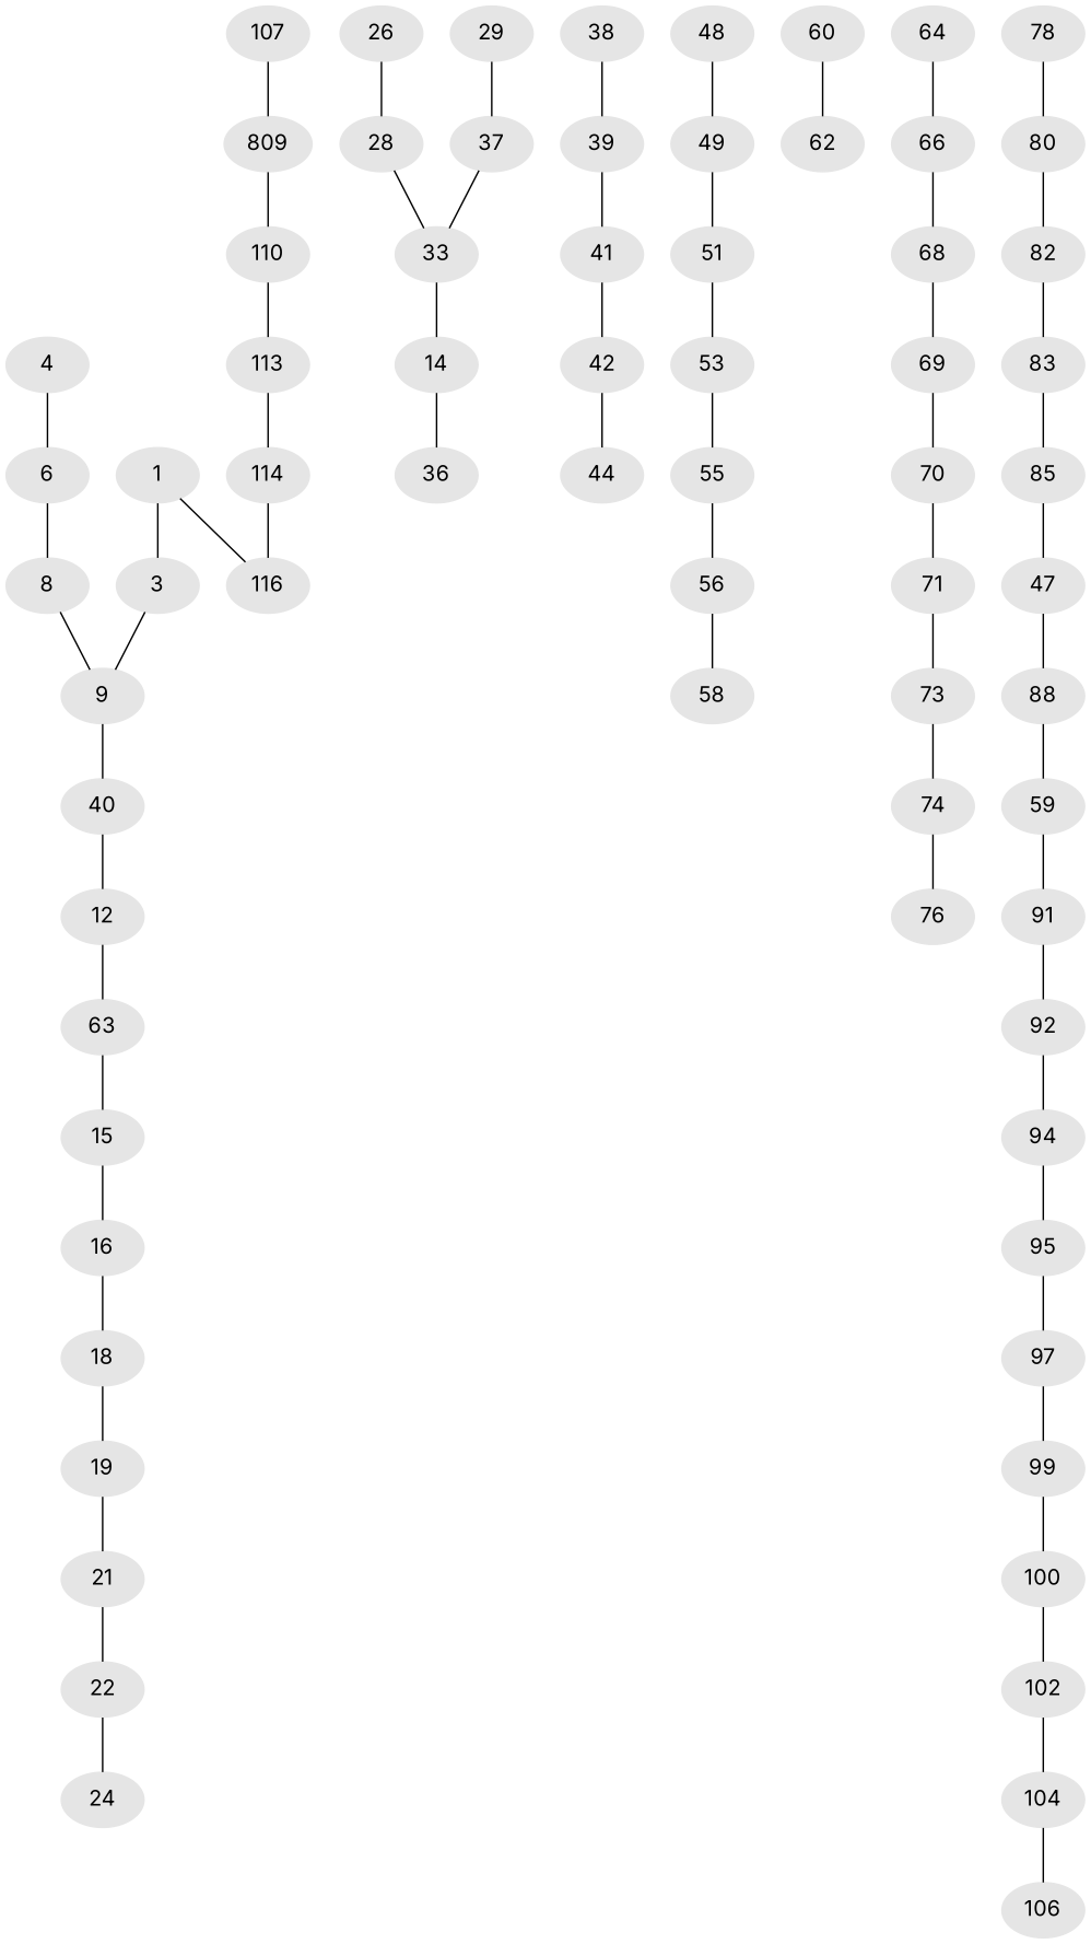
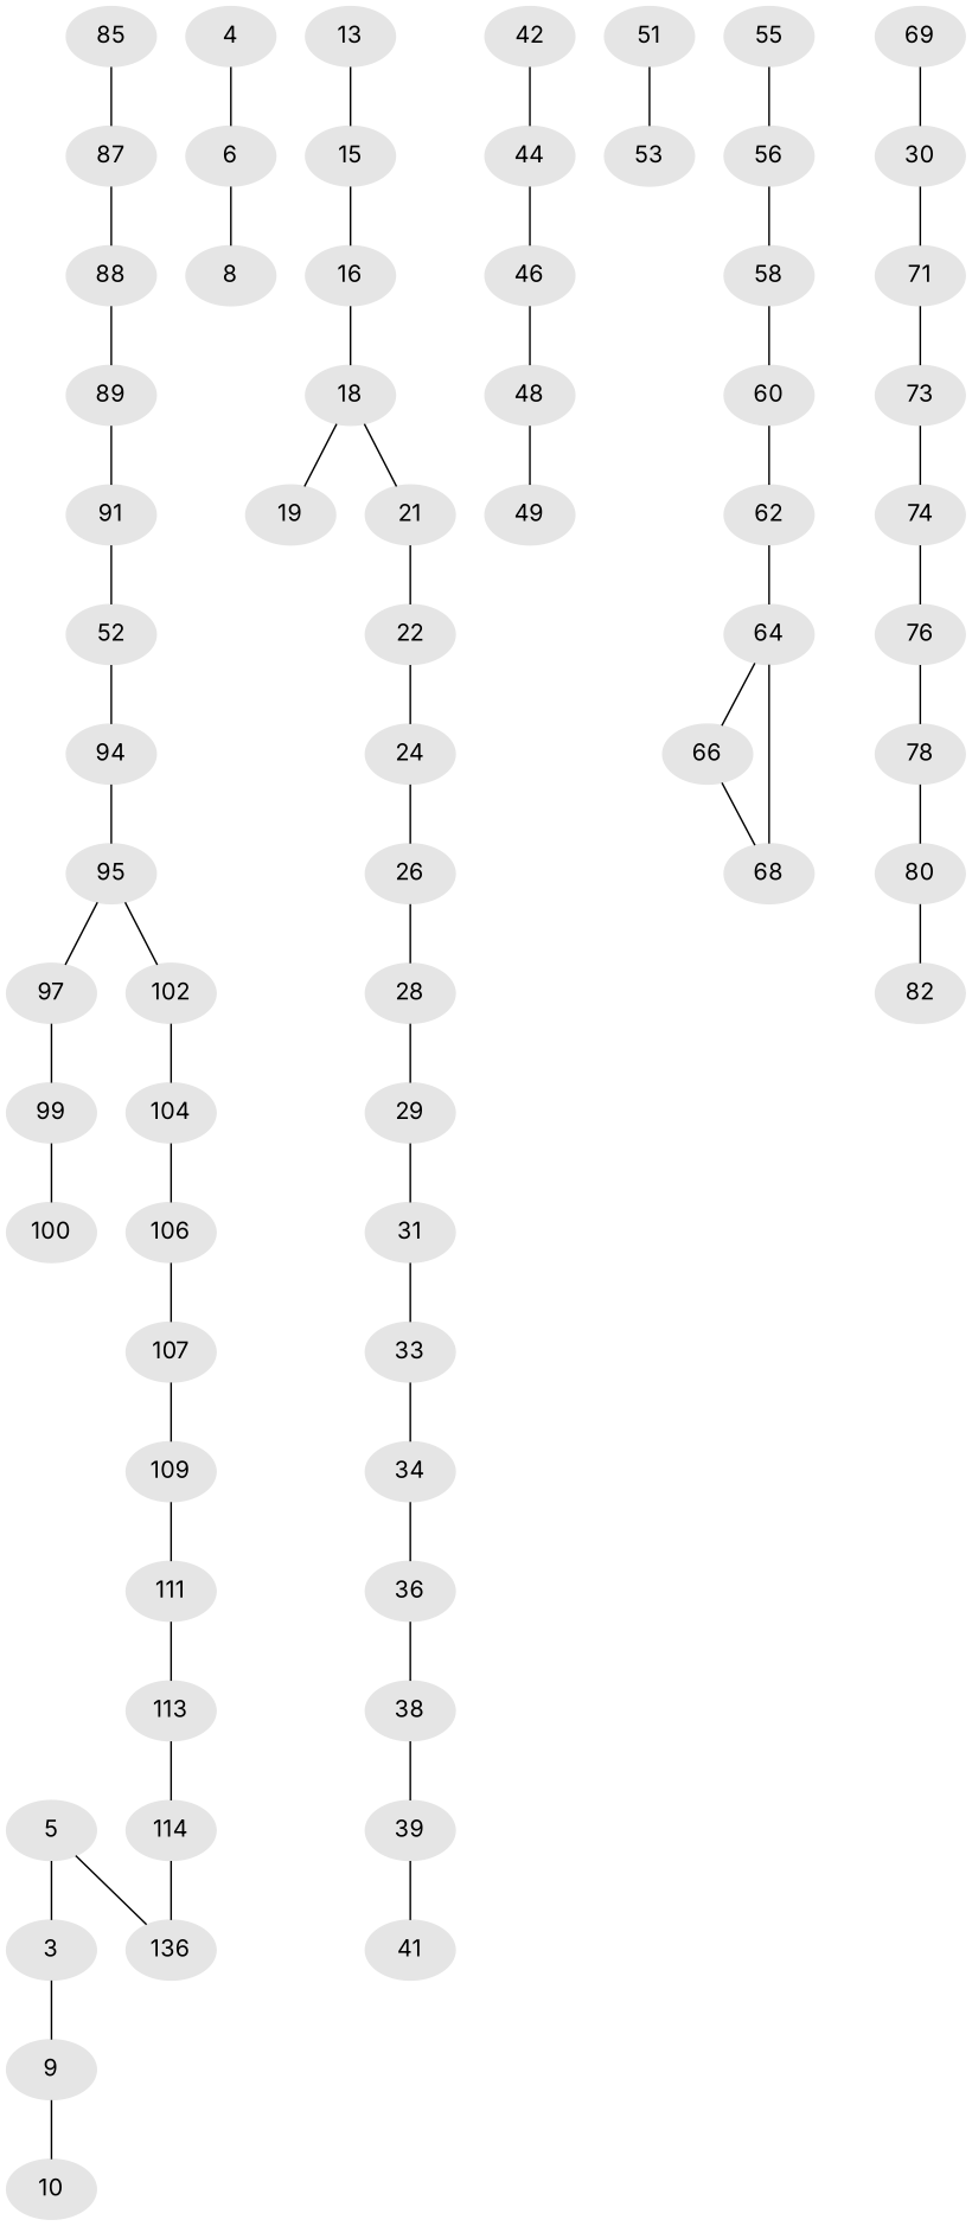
  graph {
    fontname=Inter
    node [color=gray90 fontname=Inter style=filled]
    edge [fontname=Inter]
-   1 [super="+2"]
+   1 [super="+2" label=5]
    3
-   116 [super="+117"]
+   116 [super="+117" label=136]
    9
    4 [super="+5"]
    6 [super="+7"]
    8
-   10 [super="+11" label=40]
-   12
-   13 [super="+14" label=63]
+   10 [super="+11"]
+   13 [super="+14"]
    15
    16 [super="+17"]
    18
    19 [super="+20"]
    21
    22 [super="+23"]
    24 [super="+25"]
    26 [super="+27"]
    28
    29 [super="+30"]
-   31 [super="+32" label=37]
+   31 [super="+32"]
    33
-   34 [super="+35" label=14]
+   34 [super="+35"]
    36 [super="+37"]
    38
    39 [super="+40"]
    41
    42 [super="+43"]
    44 [super="+45"]
+   46 [super="+47"]
    48
    49 [super="+50"]
    51 [super="+52"]
    53 [super="+54"]
    55
    56 [super="+57"]
    58 [super="+59"]
    60 [super="+61"]
    62 [super="+63"]
    64 [super="+65"]
    66 [super="+67"]
    68
    69
-   70
+   70 [label=30]
    71 [super="+72"]
    73
    74 [super="+75"]
    76 [super="+77"]
    78 [super="+79"]
    80 [super="+81"]
    82
-   83 [super="+84"]
    85 [super="+86"]
-   87 [label=47]
+   87
    88
-   89 [super="+90" label=59]
+   89 [super="+90"]
    91
-   92 [super="+93"]
+   92 [super="+93" label=52]
    94
    95 [super="+96"]
    97 [super="+98"]
    99
    100 [super="+101"]
    102 [super="+103"]
    104 [super="+105"]
    106
    107 [super="+108"]
-   109 [super="+110" label=809]
-   111 [super="+112" label=110]
+   109 [super="+110"]
+   111 [super="+112"]
    113
    114 [super="+115"]
    1 -- 3
    1 -- 116
    3 -- 9
    9 -- 10
    4 -- 6
    6 -- 8
-   8 -- 9
-   10 -- 12
-   12 -- 13
    13 -- 15
    15 -- 16
    16 -- 18
    18 -- 19
-   19 -- 21
+   18 -- 21
    21 -- 22
    22 -- 24
+   24 -- 26
    26 -- 28
-   28 -- 33
+   28 -- 29
    29 -- 31
    31 -- 33
    33 -- 34
    34 -- 36
+   36 -- 38
    38 -- 39
    39 -- 41
-   41 -- 42
    42 -- 44
+   44 -- 46
+   46 -- 48
    48 -- 49
-   49 -- 51
    51 -- 53
-   53 -- 55
    55 -- 56
    56 -- 58
+   58 -- 60
    60 -- 62
+   62 -- 64
    64 -- 66
    66 -- 68
-   68 -- 69
+   68 -- 64
    69 -- 70
    70 -- 71
    71 -- 73
    73 -- 74
    74 -- 76
+   76 -- 78
    78 -- 80
    80 -- 82
-   82 -- 83
-   83 -- 85
    85 -- 87
    87 -- 88
    88 -- 89
    89 -- 91
    91 -- 92
    92 -- 94
    94 -- 95
    95 -- 97
    97 -- 99
    99 -- 100
-   100 -- 102
+   95 -- 102
    102 -- 104
    104 -- 106
+   106 -- 107
    107 -- 109
    109 -- 111
    111 -- 113
    113 -- 114
    114 -- 116
  }
